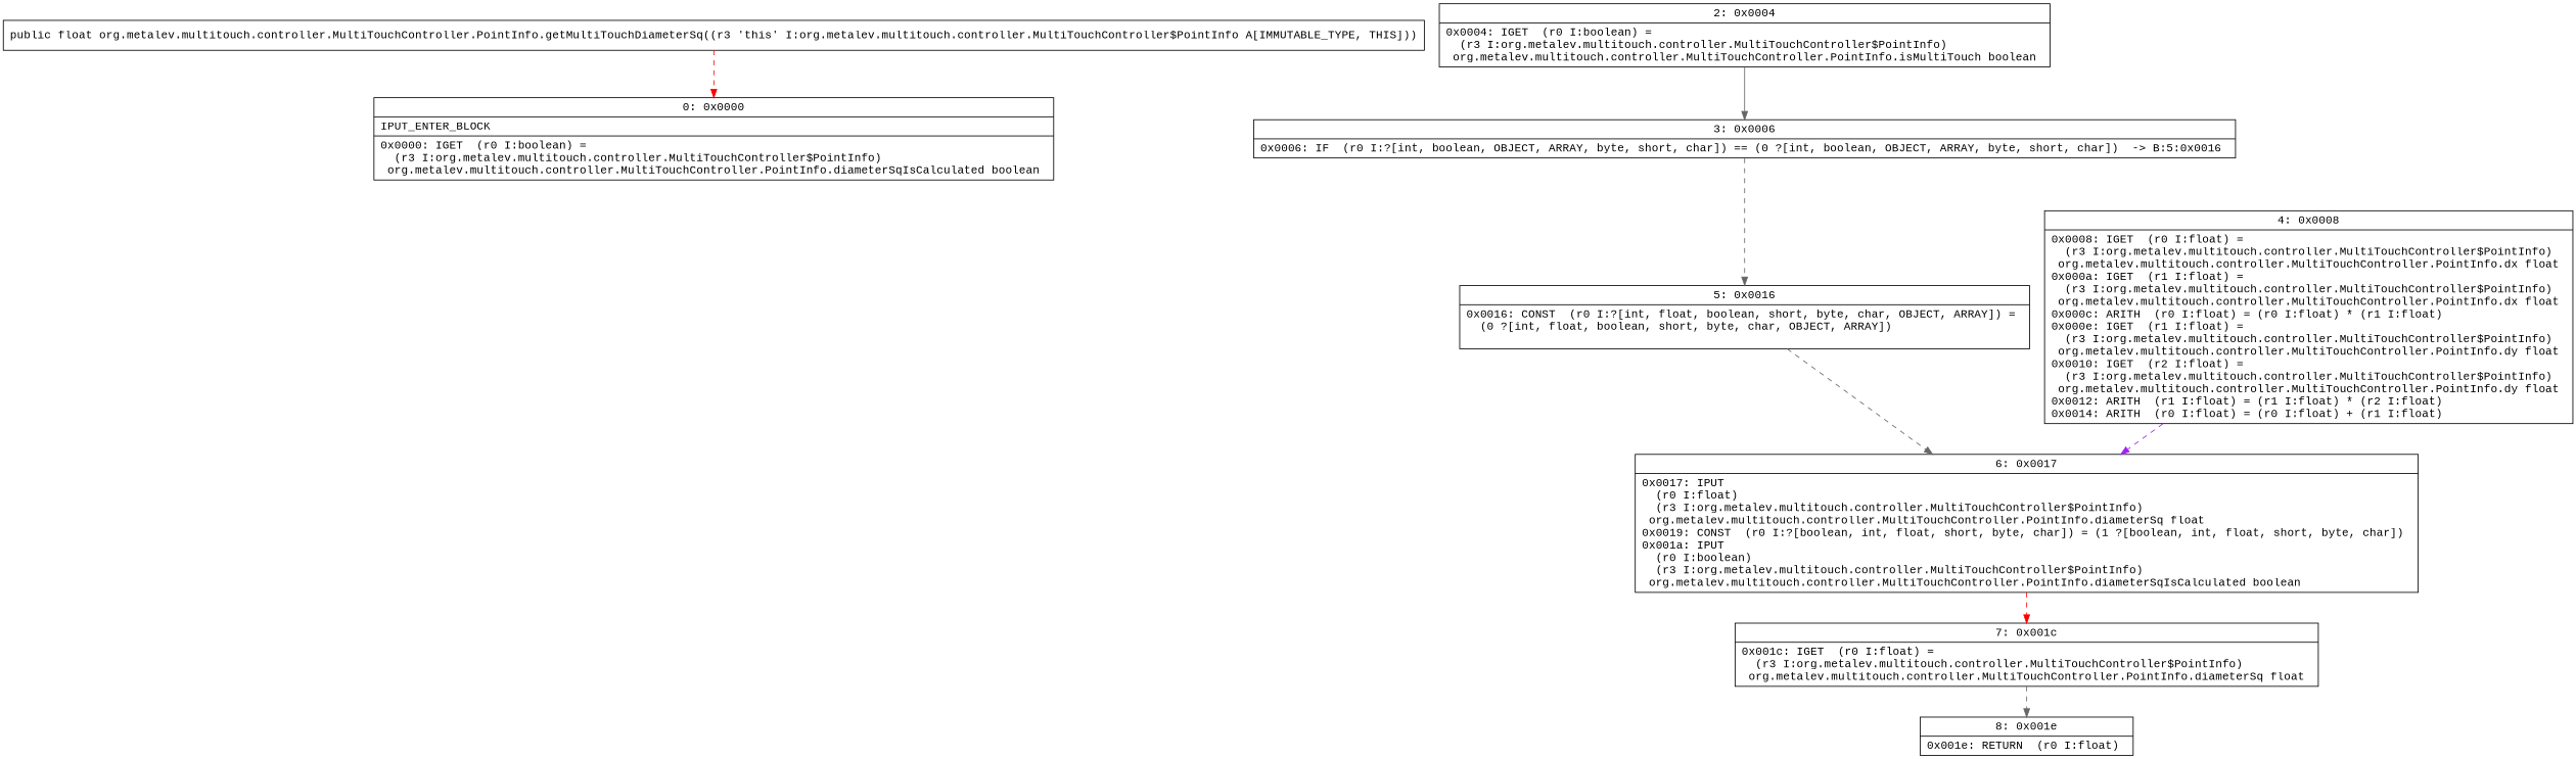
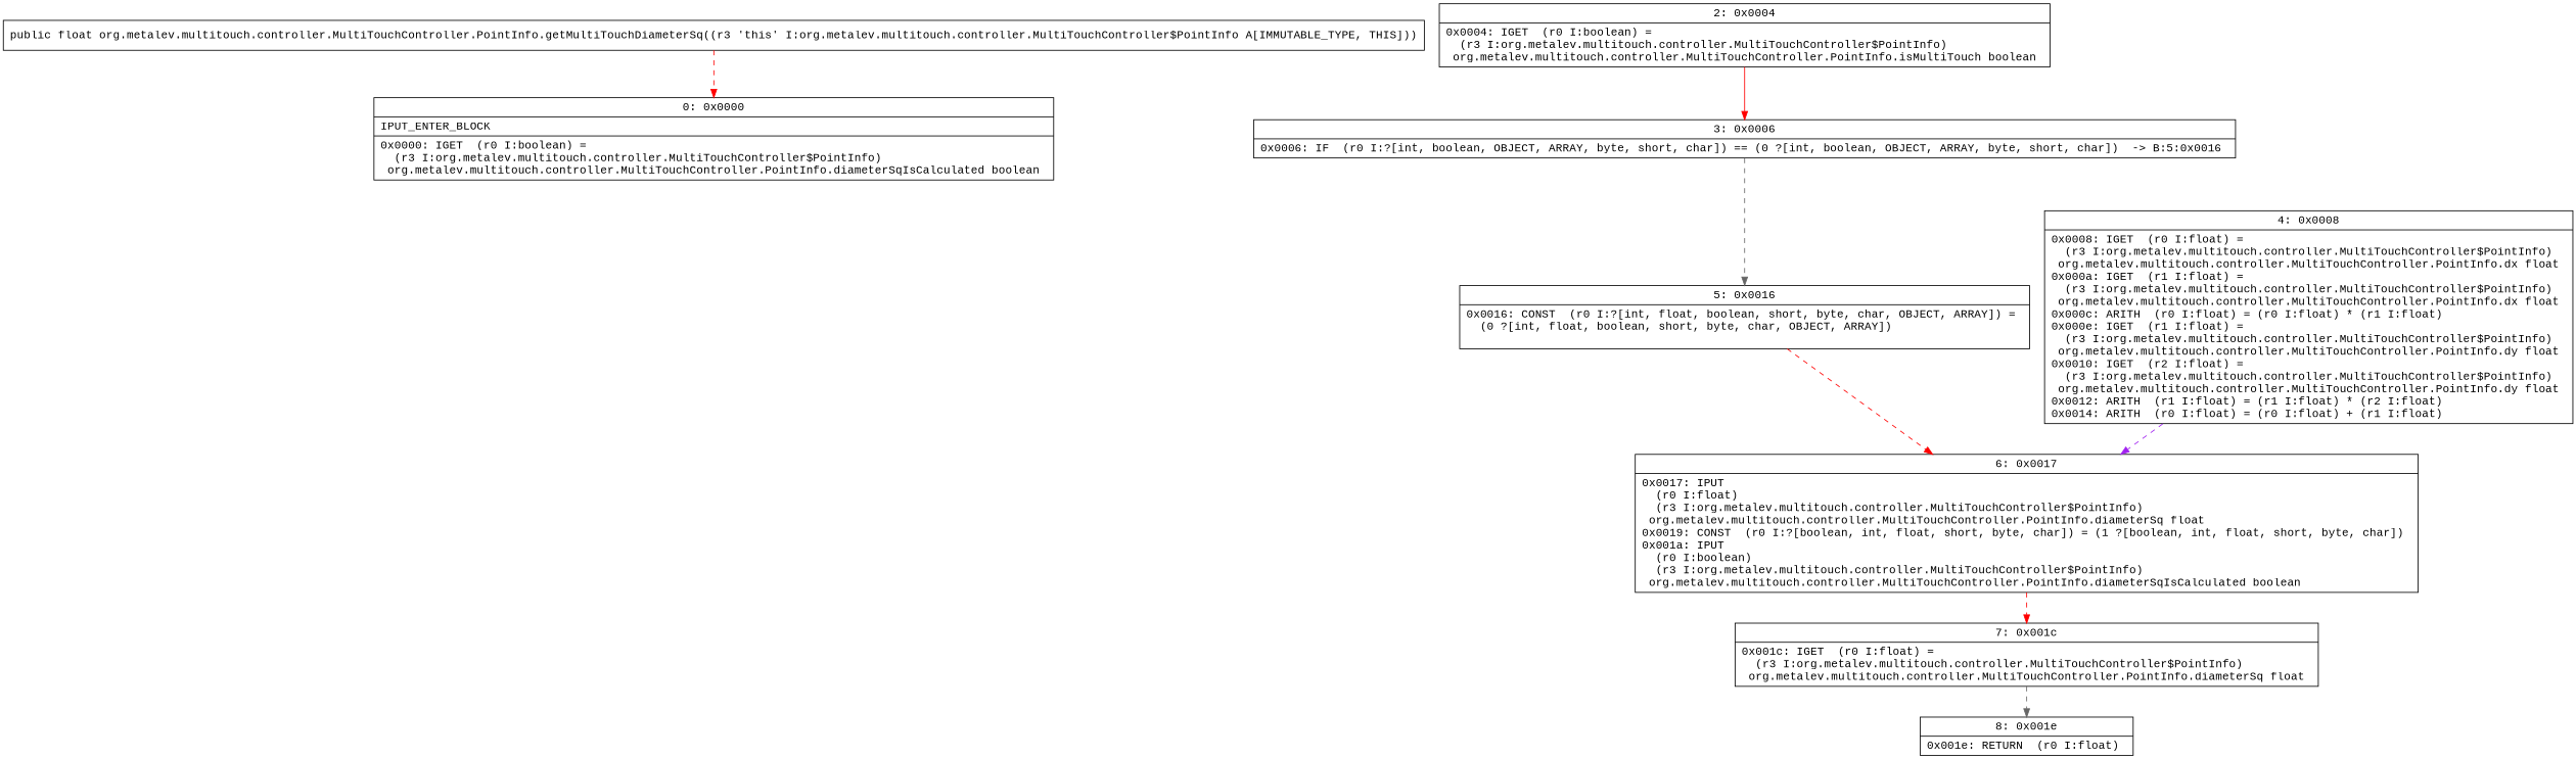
  digraph {
    fontname="Liberation Mono"
    node [fontname="Liberation Mono" shape=record]
    edge [color=gray40 fontname="Liberation Mono" style=dashed]
    n1 [label="{0\:\ 0x0000|IPUT_ENTER_BLOCK\l|0x0000: IGET  (r0 I:boolean) = \l  (r3 I:org.metalev.multitouch.controller.MultiTouchController$PointInfo)\l org.metalev.multitouch.controller.MultiTouchController.PointInfo.diameterSqIsCalculated boolean \l}"]
    n2 [label="{2\:\ 0x0004|0x0004: IGET  (r0 I:boolean) = \l  (r3 I:org.metalev.multitouch.controller.MultiTouchController$PointInfo)\l org.metalev.multitouch.controller.MultiTouchController.PointInfo.isMultiTouch boolean \l}"]
    n3 [label="{3\:\ 0x0006|0x0006: IF  (r0 I:?[int, boolean, OBJECT, ARRAY, byte, short, char]) == (0 ?[int, boolean, OBJECT, ARRAY, byte, short, char])  \-\> B:5:0x0016 \l}"]
    n4 [label="{7\:\ 0x001c|0x001c: IGET  (r0 I:float) = \l  (r3 I:org.metalev.multitouch.controller.MultiTouchController$PointInfo)\l org.metalev.multitouch.controller.MultiTouchController.PointInfo.diameterSq float \l}"]
    n5 [label="{8\:\ 0x001e|0x001e: RETURN  (r0 I:float) \l}"]
    n6 [label="{5\:\ 0x0016|0x0016: CONST  (r0 I:?[int, float, boolean, short, byte, char, OBJECT, ARRAY]) = \l  (0 ?[int, float, boolean, short, byte, char, OBJECT, ARRAY])\l \l}"]
    n7 [label="{4\:\ 0x0008|0x0008: IGET  (r0 I:float) = \l  (r3 I:org.metalev.multitouch.controller.MultiTouchController$PointInfo)\l org.metalev.multitouch.controller.MultiTouchController.PointInfo.dx float \l0x000a: IGET  (r1 I:float) = \l  (r3 I:org.metalev.multitouch.controller.MultiTouchController$PointInfo)\l org.metalev.multitouch.controller.MultiTouchController.PointInfo.dx float \l0x000c: ARITH  (r0 I:float) = (r0 I:float) * (r1 I:float) \l0x000e: IGET  (r1 I:float) = \l  (r3 I:org.metalev.multitouch.controller.MultiTouchController$PointInfo)\l org.metalev.multitouch.controller.MultiTouchController.PointInfo.dy float \l0x0010: IGET  (r2 I:float) = \l  (r3 I:org.metalev.multitouch.controller.MultiTouchController$PointInfo)\l org.metalev.multitouch.controller.MultiTouchController.PointInfo.dy float \l0x0012: ARITH  (r1 I:float) = (r1 I:float) * (r2 I:float) \l0x0014: ARITH  (r0 I:float) = (r0 I:float) + (r1 I:float) \l}"]
    n8 [label="{6\:\ 0x0017|0x0017: IPUT  \l  (r0 I:float)\l  (r3 I:org.metalev.multitouch.controller.MultiTouchController$PointInfo)\l org.metalev.multitouch.controller.MultiTouchController.PointInfo.diameterSq float \l0x0019: CONST  (r0 I:?[boolean, int, float, short, byte, char]) = (1 ?[boolean, int, float, short, byte, char]) \l0x001a: IPUT  \l  (r0 I:boolean)\l  (r3 I:org.metalev.multitouch.controller.MultiTouchController$PointInfo)\l org.metalev.multitouch.controller.MultiTouchController.PointInfo.diameterSqIsCalculated boolean \l}"]
    n9 [label="{public float org.metalev.multitouch.controller.MultiTouchController.PointInfo.getMultiTouchDiameterSq((r3 'this' I:org.metalev.multitouch.controller.MultiTouchController$PointInfo A[IMMUTABLE_TYPE, THIS])) }"]
-   n2 -> n3 [style=solid]
+   n2 -> n3 [color=red style=solid]
    n3 -> n6
    n4 -> n5
-   n6 -> n8
+   n6 -> n8 [color=red]
    n7 -> n8 [color=purple]
    n8 -> n4 [color=red]
    n9 -> n1 [color=red]
  }
